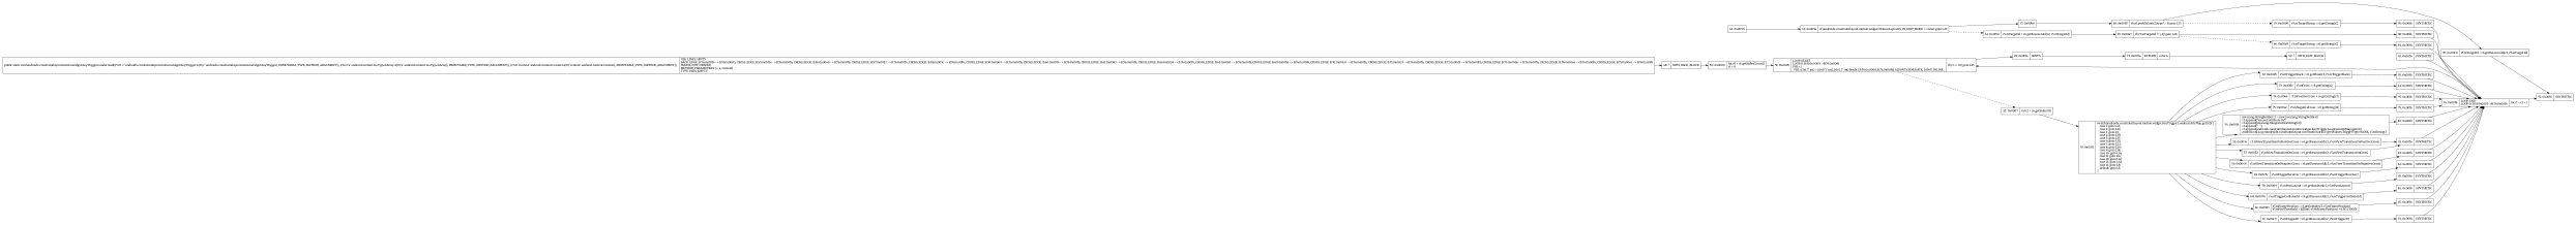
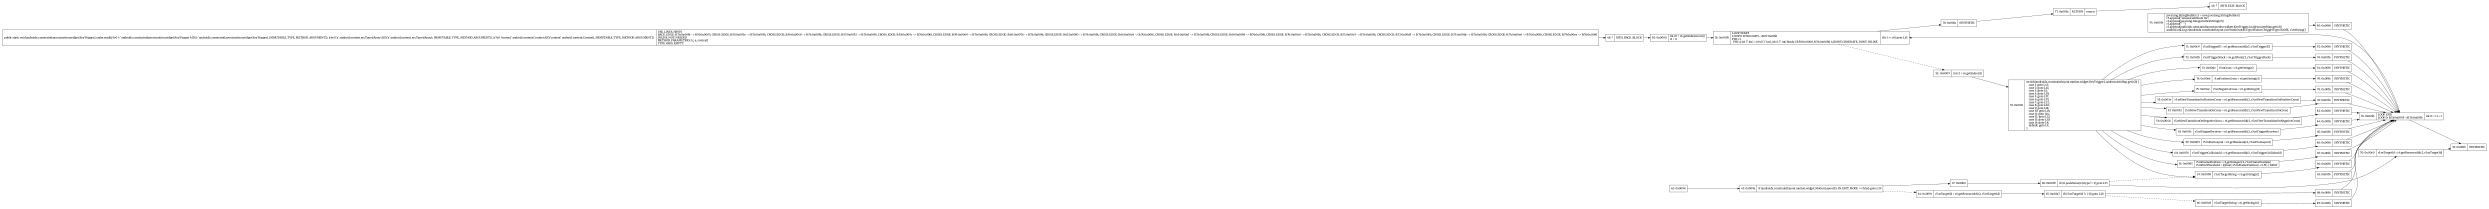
  digraph {
    fontname=Merriweather
    rankdir=LR
    node [fontname=Merriweather shape=record]
    edge [fontname=Merriweather]
    n1 [label="{48\:\ ?|MTH_BACK_BLOCK\l}"]
    n2 [label="{50\:\ 0x0000|int r0 = r6.getIndexCount()\lr1 = 0\l}"]
    n3 [label="{51\:\ 0x0005|LOOP_START\lLOOP:0: B:51:0x0005\-\>B:76:0x00f6\lPHI: r1 \l  PHI: (r1v1 'i' int) = (r1v0 'i' int), (r1v2 'i' int) binds: [B:50:0x0000, B:76:0x00f6] A[DONT_GENERATE, DONT_INLINE]\l|if (r1 \>= r0) goto L45\l}"]
    n4 [label="{52\:\ 0x0007|int r2 = r6.getIndex(r1)\l}"]
-   n5 [label="{78\:\ 0x00fa|HINTS\l}"]
+   n5 [label="{78\:\ 0x00fa|SYNTHETIC\l}"]
    n6 [label="{53\:\ 0x0011|switch(androidx.constraintlayout.motion.widget.KeyTrigger.Loader.mAttrMap.get(r2)) \{\l    case 1: goto L43;\l    case 2: goto L41;\l    case 3: goto L5;\l    case 4: goto L39;\l    case 5: goto L37;\l    case 6: goto L35;\l    case 7: goto L22;\l    case 8: goto L20;\l    case 9: goto L18;\l    case 10: goto L16;\l    case 11: goto L14;\l    case 12: goto L12;\l    case 13: goto L10;\l    case 14: goto L8;\l    default: goto L5;\l\}\l}"]
    n7 [label="{77\:\ 0x00fa|RETURN\l|return\l}"]
    n8 [label="{54\:\ 0x0014|java.lang.StringBuilder r3 = new java.lang.StringBuilder()\lr3.append(\"unused attribute 0x\")\lr3.append(java.lang.Integer.toHexString(r2))\lr3.append(\"   \")\lr3.append(androidx.constraintlayout.motion.widget.KeyTrigger.Loader.mAttrMap.get(r2))\landroid.util.Log.e(androidx.constraintlayout.core.motion.utils.TypedValues.TriggerType.NAME, r3.toString())\l}"]
    n9 [label="{55\:\ 0x003e|r5.mViewTransitionOnPositiveCross = r6.getResourceId(r2, r5.mViewTransitionOnPositiveCross)\l}"]
    n10 [label="{56\:\ 0x0048|r5.mViewTransitionOnNegativeCross = r6.getResourceId(r2, r5.mViewTransitionOnNegativeCross)\l}"]
    n11 [label="{57\:\ 0x0052|r5.mViewTransitionOnCross = r6.getResourceId(r2, r5.mViewTransitionOnCross)\l}"]
    n12 [label="{58\:\ 0x005c|r5.mTriggerReceiver = r6.getResourceId(r2, r5.mTriggerReceiver)\l}"]
    n13 [label="{59\:\ 0x0069|r5.mPostLayout = r6.getBoolean(r2, r5.mPostLayout)\l}"]
    n14 [label="{60\:\ 0x0076|r5.mTriggerCollisionId = r6.getResourceId(r2, r5.mTriggerCollisionId)\l}"]
    n15 [label="{61\:\ 0x0083|r5.mFramePosition = r6.getInteger(r2, r5.mFramePosition)\lr5.mFireThreshold = (((float) r5.mFramePosition) + 0.5f) \/ 100.0f\l}"]
    n16 [label="{71\:\ 0x00c9|r5.mTriggerID = r6.getResourceId(r2, r5.mTriggerID)\l}"]
    n17 [label="{72\:\ 0x00d5|r5.mTriggerSlack = r6.getFloat(r2, r5.mTriggerSlack)\l}"]
    n18 [label="{73\:\ 0x00de|r5.mCross = r6.getString(r2)\l}"]
    n19 [label="{74\:\ 0x00e6|r5.mPositiveCross = r6.getString(r2)\l}"]
    n20 [label="{75\:\ 0x00ee|r5.mNegativeCross = r6.getString(r2)\l}"]
    n21 [label="{80\:\ 0x00f6|SYNTHETIC\l}"]
    n22 [label="{81\:\ 0x00f6|SYNTHETIC\l}"]
    n23 [label="{82\:\ 0x00f6|SYNTHETIC\l}"]
    n24 [label="{84\:\ 0x00f6|SYNTHETIC\l}"]
    n25 [label="{85\:\ 0x00f6|SYNTHETIC\l}"]
    n26 [label="{86\:\ 0x00f6|SYNTHETIC\l}"]
    n27 [label="{87\:\ 0x00f6|SYNTHETIC\l}"]
    n28 [label="{62\:\ 0x0098}"]
    n29 [label="{63\:\ 0x009a|if (androidx.constraintlayout.motion.widget.MotionLayout.IS_IN_EDIT_MODE == false) goto L29\l}"]
    n30 [label="{92\:\ 0x00f6|SYNTHETIC\l}"]
    n31 [label="{93\:\ 0x00f6|SYNTHETIC\l}"]
    n32 [label="{94\:\ 0x00f6|SYNTHETIC\l}"]
    n33 [label="{95\:\ 0x00f6|SYNTHETIC\l}"]
    n34 [label="{79\:\ 0x00f6|SYNTHETIC\l}"]
    n35 [label="{76\:\ 0x00f6|LOOP_END\lLOOP:0: B:51:0x0005\-\>B:76:0x00f6\l|int r1 = r1 + 1\l}"]
    n36 [label="{91\:\ 0x00f6|SYNTHETIC\l}"]
    n37 [label="{83\:\ 0x00f6|SYNTHETIC\l}"]
    n38 [label="{64\:\ 0x009c|r5.mTargetId = r6.getResourceId(r2, r5.mTargetId)\l}"]
    n39 [label="{67\:\ 0x00b0}"]
    n40 [label="{65\:\ 0x00a7|if (r5.mTargetId != (\-1)) goto L28\l}"]
    n41 [label="{68\:\ 0x00b7|if (r6.peekValue(r2).type != 3) goto L33\l}"]
    n42 [label="{66\:\ 0x00a9|r5.mTargetString = r6.getString(r2)\l}"]
    n43 [label="{88\:\ 0x00f6|SYNTHETIC\l}"]
    n44 [label="{89\:\ 0x00f6|SYNTHETIC\l}"]
    n45 [label="{69\:\ 0x00b9|r5.mTargetString = r6.getString(r2)\l}"]
    n46 [label="{70\:\ 0x00c0|r5.mTargetId = r6.getResourceId(r2, r5.mTargetId)\l}"]
    n47 [label="{90\:\ 0x00f6|SYNTHETIC\l}"]
    n48 [label="{49\:\ ?|MTH_EXIT_BLOCK\l}"]
    n49 [label="{public static void androidx.constraintlayout.motion.widget.KeyTrigger.Loader.read((r5v0 'c' androidx.constraintlayout.motion.widget.KeyTrigger A[D('c' androidx.constraintlayout.motion.widget.KeyTrigger), IMMUTABLE_TYPE, METHOD_ARGUMENT]), (r6v0 'a' android.content.res.TypedArray A[D('a' android.content.res.TypedArray), IMMUTABLE_TYPE, METHOD_ARGUMENT]), (r7v0 'context' android.content.Context A[D('context' android.content.Context), IMMUTABLE_TYPE, METHOD_ARGUMENT]))  | USE_LINES_HINTS\lBACK_EDGE: B:76:0x00f6 \-\> B:51:0x0005, CROSS_EDGE: B:55:0x003e \-\> B:76:0x00f6, CROSS_EDGE: B:56:0x0048 \-\> B:76:0x00f6, CROSS_EDGE: B:57:0x0052 \-\> B:76:0x00f6, CROSS_EDGE: B:58:0x005c \-\> B:76:0x00f6, CROSS_EDGE: B:59:0x0069 \-\> B:76:0x00f6, CROSS_EDGE: B:60:0x0076 \-\> B:76:0x00f6, CROSS_EDGE: B:61:0x0083 \-\> B:76:0x00f6, CROSS_EDGE: B:66:0x00a9 \-\> B:76:0x00f6, CROSS_EDGE: B:65:0x00a7 \-\> B:76:0x00f6, CROSS_EDGE: B:69:0x00b9 \-\> B:76:0x00f6, CROSS_EDGE: B:70:0x00c0 \-\> B:76:0x00f6, CROSS_EDGE: B:71:0x00c9 \-\> B:76:0x00f6, CROSS_EDGE: B:72:0x00d5 \-\> B:76:0x00f6, CROSS_EDGE: B:73:0x00de \-\> B:76:0x00f6, CROSS_EDGE: B:74:0x00e6 \-\> B:76:0x00f6, CROSS_EDGE: B:75:0x00ee \-\> B:76:0x00f6\lINLINE_NOT_NEEDED\lMETHOD_PARAMETERS: [c, a, context]\lTYPE_VARS: EMPTY\l}"]
    n1 -> n2
    n2 -> n3
    n3 -> n4 [style=dashed]
    n3 -> n5
    n4 -> n6
    n5 -> n7
-   n6 -> n8
+   n6 -> n45
    n6 -> n9
    n6 -> n10
    n6 -> n11
    n6 -> n12
    n6 -> n13
    n6 -> n14
    n6 -> n15
    n6 -> n16
    n6 -> n17
    n6 -> n18
    n6 -> n19
    n6 -> n20
    n7 -> n48
    n8 -> n21
    n9 -> n22
    n10 -> n23
    n11 -> n22
    n12 -> n24
    n13 -> n25
    n14 -> n26
    n15 -> n27
    n16 -> n30
    n17 -> n31
    n18 -> n32
    n19 -> n33
    n20 -> n34
    n21 -> n35
    n22 -> n35
    n23 -> n35
    n24 -> n35
    n25 -> n35
    n26 -> n35
    n27 -> n35
    n28 -> n29
    n29 -> n38 [style=dashed]
    n29 -> n39
    n30 -> n35
    n31 -> n35
    n32 -> n35
    n33 -> n35
    n34 -> n35
    n35 -> n3
    n35 -> n36
    n37 -> n35
    n38 -> n40
    n39 -> n41
    n40 -> n42 [style=dashed]
    n40 -> n43
    n41 -> n45 [style=dashed]
    n41 -> n46
    n42 -> n44
    n43 -> n35
    n44 -> n35
    n45 -> n47
    n46 -> n36
    n47 -> n35
    n49 -> n1
  }
